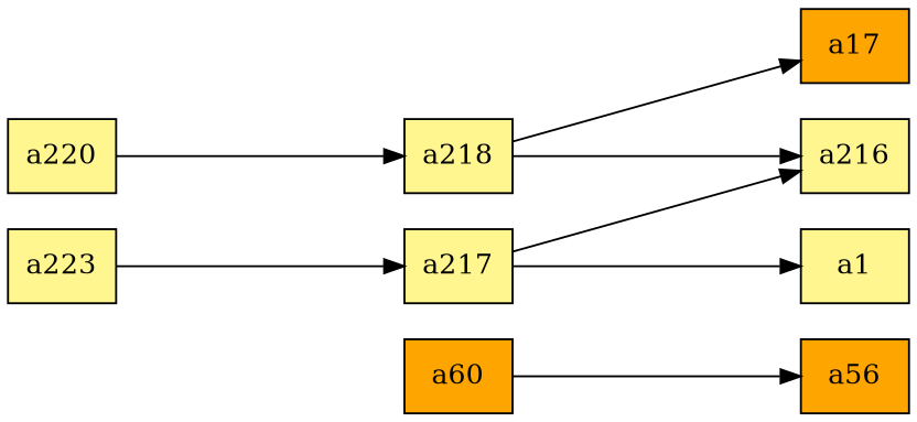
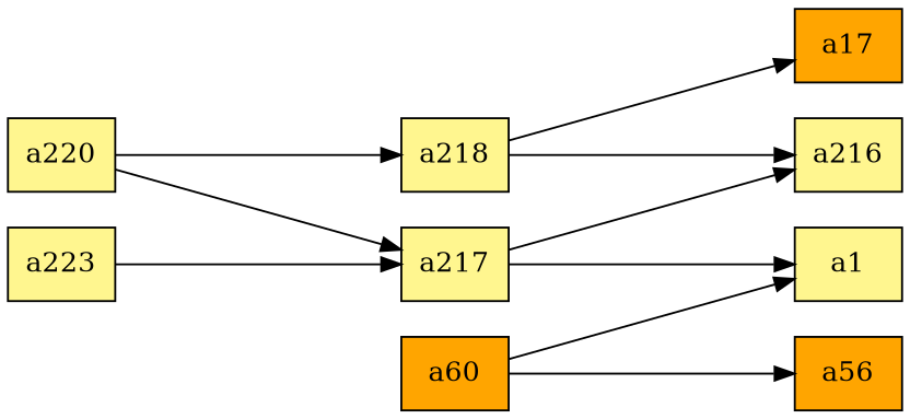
  digraph {
    rankdir=LR
    ranksep=2.0
    node [fillcolor=khaki1 shape=record style=filled]
    n1 [label="{a220}"]
    n2 [label="{a217}"]
    n3 [label="{a218}"]
    n4 [label="{a1}"]
    n5 [label="{a216}"]
    n6 [fillcolor=orange label="{a17}"]
    n7 [fillcolor=orange label="{a60}"]
    n8 [fillcolor=orange label="{a56}"]
    n9 [label="{a223}"]
+   n1 -> n2
    n1 -> n3
    n2 -> n4
    n2 -> n5
    n3 -> n5
    n3 -> n6
+   n7 -> n4
    n7 -> n8
    n9 -> n2
  }
